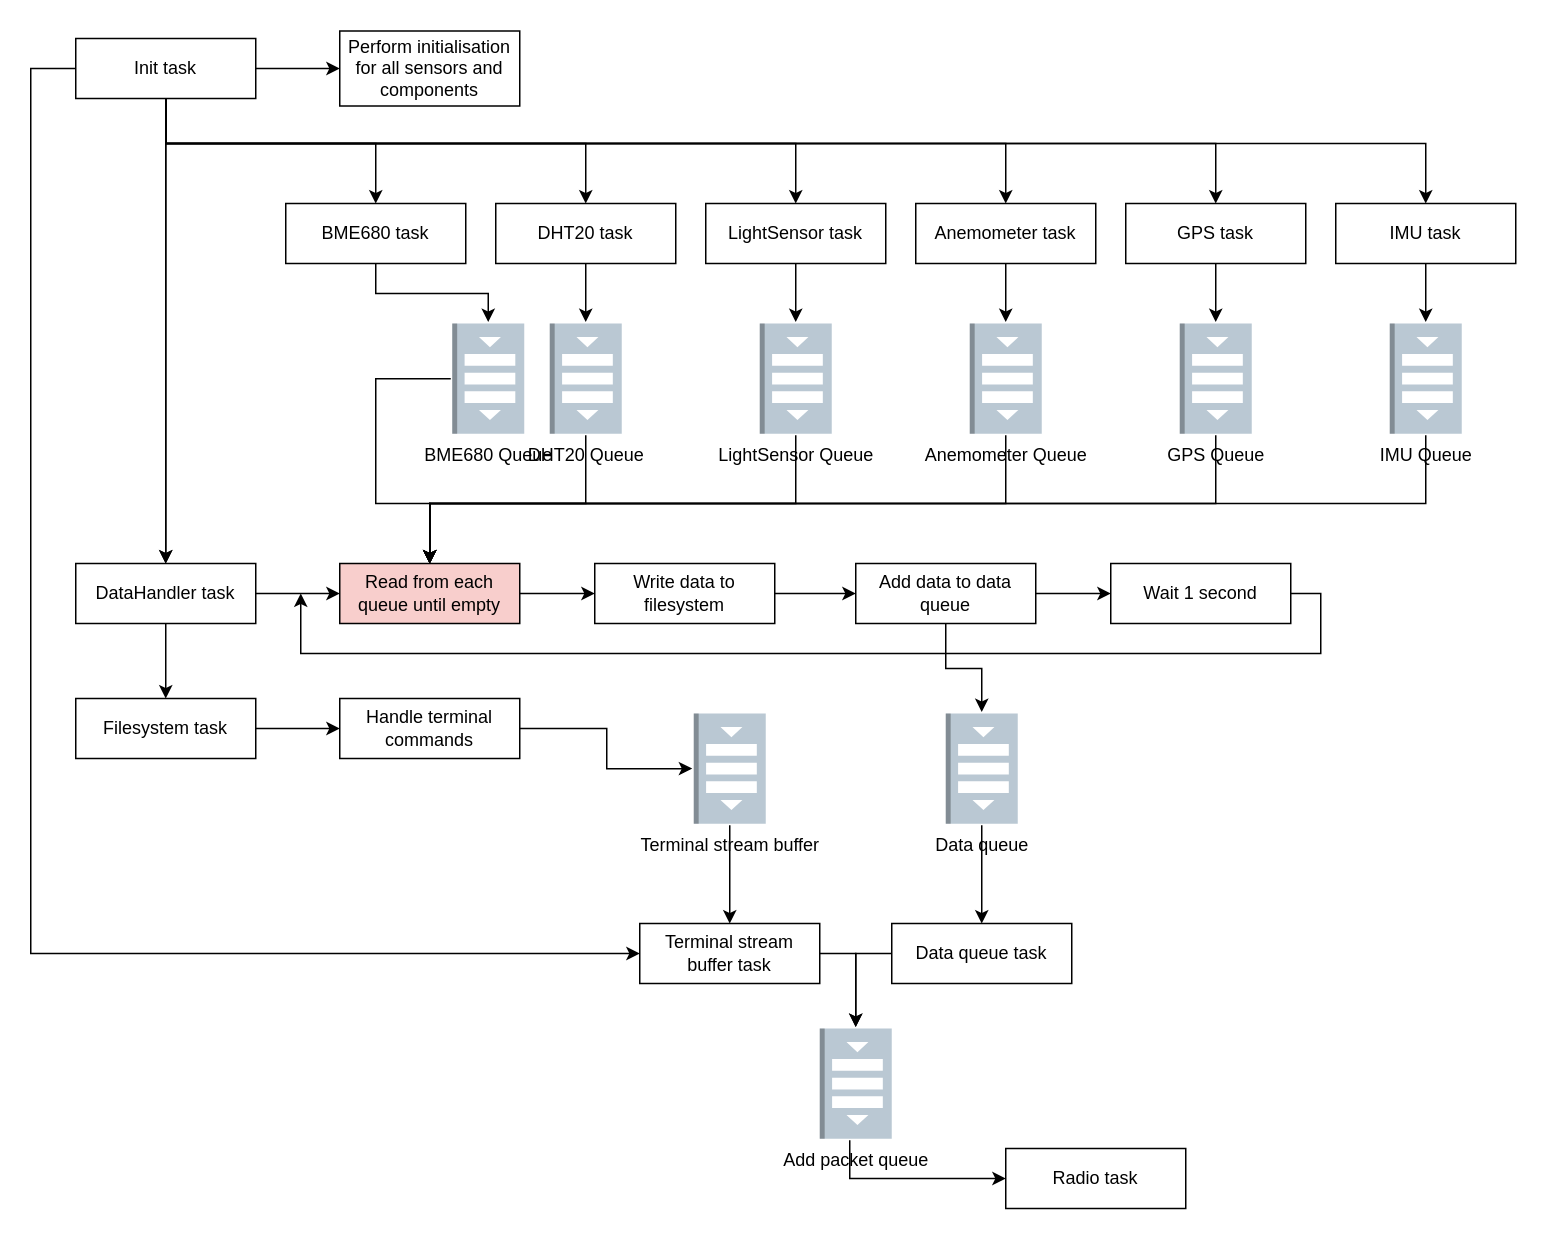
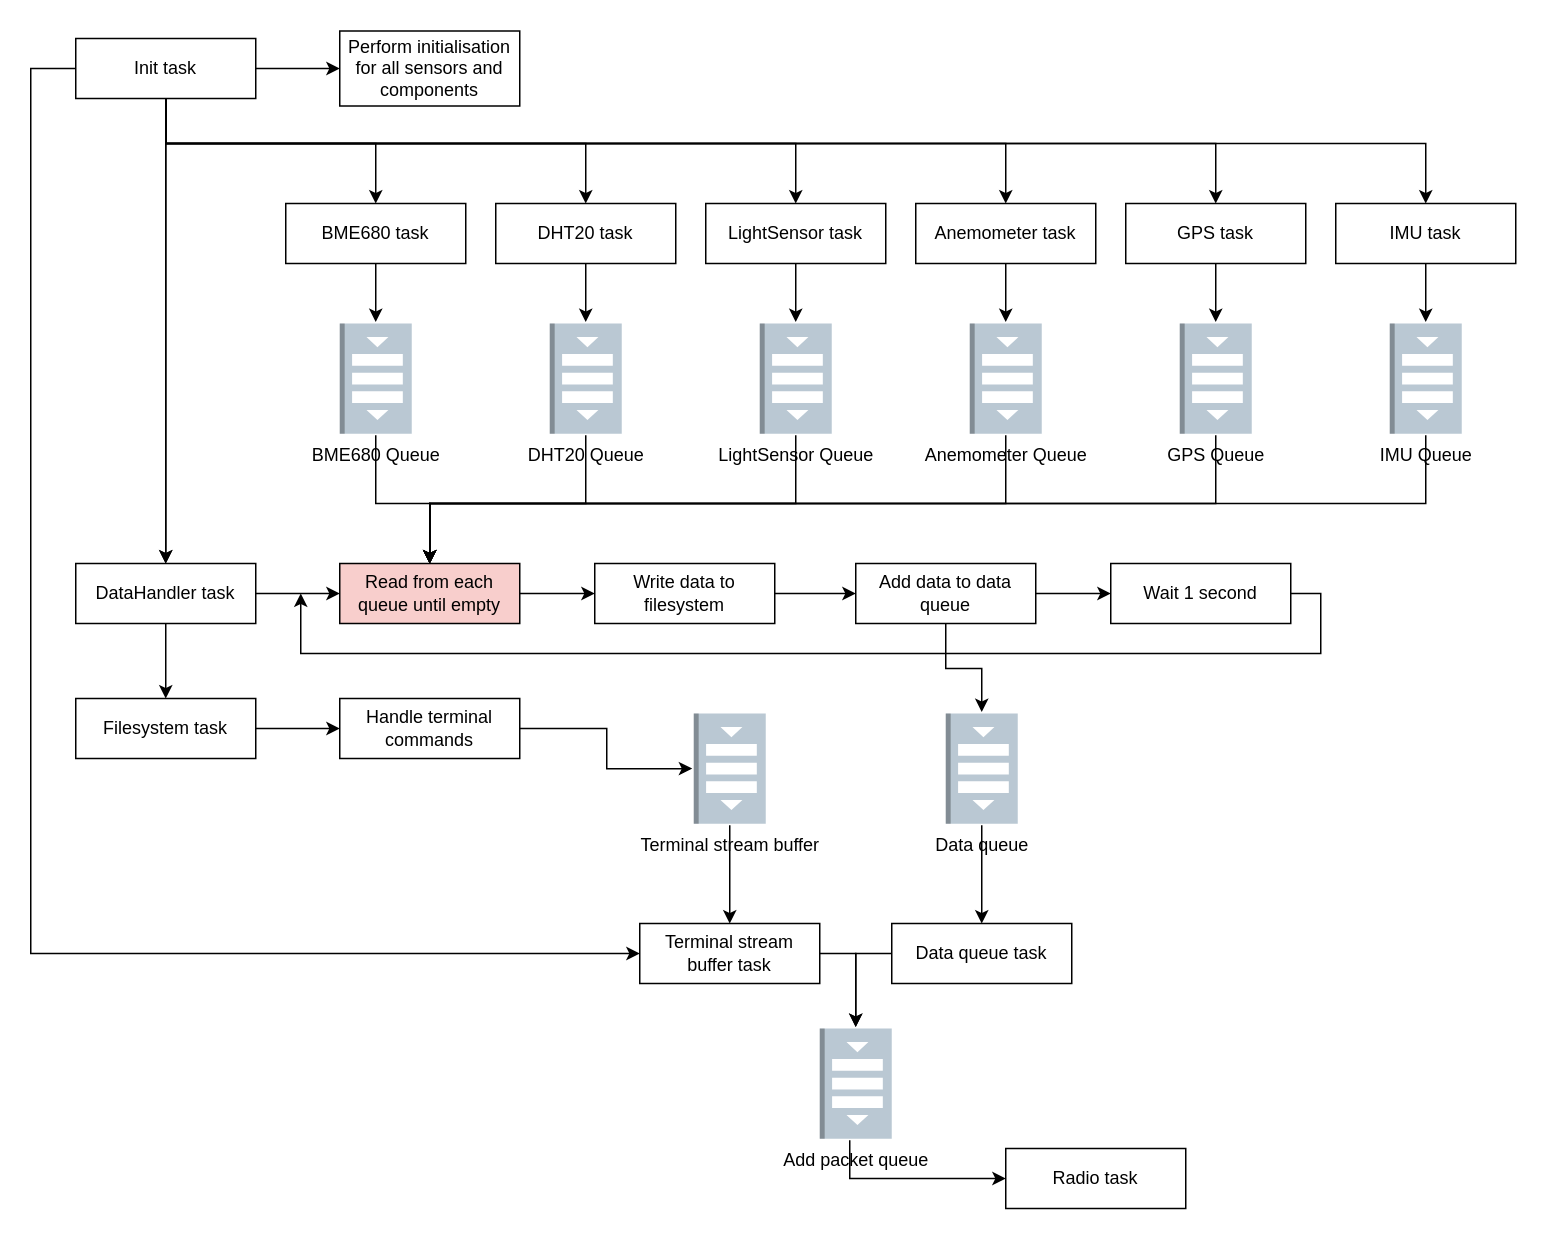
  <mxCell id="0" />
  <mxCell id="1" parent="0" />
  <mxCell id="2" value="" style="edgeStyle=orthogonalEdgeStyle;rounded=0;orthogonalLoop=1;jettySize=auto;html=1;" parent="1" source="12" target="15" edge="1"><mxGeometry relative="1" as="geometry" /></mxCell>
  <mxCell id="3" value="" style="edgeStyle=orthogonalEdgeStyle;rounded=0;orthogonalLoop=1;jettySize=auto;html=1;" parent="1" source="12" target="15" edge="1"><mxGeometry relative="1" as="geometry" /></mxCell>
  <mxCell id="4" value="" style="edgeStyle=orthogonalEdgeStyle;rounded=0;orthogonalLoop=1;jettySize=auto;html=1;" parent="1" source="12" target="17" edge="1"><mxGeometry relative="1" as="geometry"><Array as="points"><mxPoint x="110" y="95" /><mxPoint x="250" y="95" /></Array></mxGeometry></mxCell>
  <mxCell id="5" value="" style="edgeStyle=orthogonalEdgeStyle;rounded=0;orthogonalLoop=1;jettySize=auto;html=1;" parent="1" source="12" target="19" edge="1"><mxGeometry relative="1" as="geometry"><Array as="points"><mxPoint x="110" y="95" /><mxPoint x="390" y="95" /></Array></mxGeometry></mxCell>
  <mxCell id="6" value="" style="edgeStyle=orthogonalEdgeStyle;rounded=0;orthogonalLoop=1;jettySize=auto;html=1;" parent="1" source="12" target="21" edge="1"><mxGeometry relative="1" as="geometry"><Array as="points"><mxPoint x="110" y="95" /><mxPoint x="530" y="95" /></Array></mxGeometry></mxCell>
  <mxCell id="7" value="" style="edgeStyle=orthogonalEdgeStyle;rounded=0;orthogonalLoop=1;jettySize=auto;html=1;" parent="1" source="12" target="23" edge="1"><mxGeometry relative="1" as="geometry"><Array as="points"><mxPoint x="110" y="95" /><mxPoint x="670" y="95" /></Array></mxGeometry></mxCell>
  <mxCell id="8" value="" style="edgeStyle=orthogonalEdgeStyle;rounded=0;orthogonalLoop=1;jettySize=auto;html=1;" parent="1" source="12" target="25" edge="1"><mxGeometry relative="1" as="geometry"><Array as="points"><mxPoint x="110" y="95" /><mxPoint x="810" y="95" /></Array></mxGeometry></mxCell>
  <mxCell id="9" value="" style="edgeStyle=orthogonalEdgeStyle;rounded=0;orthogonalLoop=1;jettySize=auto;html=1;" parent="1" source="12" target="27" edge="1"><mxGeometry relative="1" as="geometry"><Array as="points"><mxPoint x="110" y="95" /><mxPoint x="950" y="95" /></Array></mxGeometry></mxCell>
  <mxCell id="10" value="" style="edgeStyle=orthogonalEdgeStyle;rounded=0;orthogonalLoop=1;jettySize=auto;html=1;" parent="1" source="12" target="40" edge="1"><mxGeometry relative="1" as="geometry" /></mxCell>
  <mxCell id="11" style="edgeStyle=orthogonalEdgeStyle;rounded=0;orthogonalLoop=1;jettySize=auto;html=1;" edge="1" parent="1" source="12" target="61"><mxGeometry relative="1" as="geometry"><mxPoint y="555" as="targetPoint" x="30" /><Array as="points"><mxPoint x="20" y="45" /><mxPoint x="20" y="635" /></Array></mxGeometry></mxCell>
  <mxCell id="12" value="Init task" style="rounded=0;whiteSpace=wrap;html=1;" parent="1" vertex="1"><mxGeometry x="50" y="25" width="120" height="40" as="geometry" /></mxCell>
  <mxCell id="13" value="" style="edgeStyle=orthogonalEdgeStyle;rounded=0;orthogonalLoop=1;jettySize=auto;html=1;" parent="1" source="15" target="42" edge="1"><mxGeometry relative="1" as="geometry" /></mxCell>
  <mxCell id="14" value="" style="edgeStyle=orthogonalEdgeStyle;rounded=0;orthogonalLoop=1;jettySize=auto;html=1;" parent="1" source="15" target="44" edge="1"><mxGeometry relative="1" as="geometry" /></mxCell>
  <mxCell id="15" value="DataHandler task" style="whiteSpace=wrap;html=1;rounded=0;" parent="1" vertex="1"><mxGeometry x="50" y="375" width="120" height="40" as="geometry" /></mxCell>
  <mxCell id="16" value="" style="edgeStyle=orthogonalEdgeStyle;rounded=0;orthogonalLoop=1;jettySize=auto;html=1;" parent="1" source="17" target="29" edge="1"><mxGeometry relative="1" as="geometry" /></mxCell>
  <mxCell id="17" value="BME680 task" style="whiteSpace=wrap;html=1;rounded=0;" parent="1" vertex="1"><mxGeometry x="190" y="135" width="120" height="40" as="geometry" /></mxCell>
  <mxCell id="18" value="" style="edgeStyle=orthogonalEdgeStyle;rounded=0;orthogonalLoop=1;jettySize=auto;html=1;" parent="1" source="19" target="31" edge="1"><mxGeometry relative="1" as="geometry" /></mxCell>
  <mxCell id="19" value="DHT20 task" style="whiteSpace=wrap;html=1;rounded=0;" parent="1" vertex="1"><mxGeometry x="330" y="135" width="120" height="40" as="geometry" /></mxCell>
  <mxCell id="20" value="" style="edgeStyle=orthogonalEdgeStyle;rounded=0;orthogonalLoop=1;jettySize=auto;html=1;" parent="1" source="21" target="33" edge="1"><mxGeometry relative="1" as="geometry" /></mxCell>
  <mxCell id="21" value="LightSensor task" style="whiteSpace=wrap;html=1;rounded=0;" parent="1" vertex="1"><mxGeometry x="470" y="135" width="120" height="40" as="geometry" /></mxCell>
  <mxCell id="22" value="" style="edgeStyle=orthogonalEdgeStyle;rounded=0;orthogonalLoop=1;jettySize=auto;html=1;" parent="1" source="23" target="35" edge="1"><mxGeometry relative="1" as="geometry" /></mxCell>
  <mxCell id="23" value="Anemometer task" style="whiteSpace=wrap;html=1;rounded=0;" parent="1" vertex="1"><mxGeometry x="610" y="135" width="120" height="40" as="geometry" /></mxCell>
  <mxCell id="24" value="" style="edgeStyle=orthogonalEdgeStyle;rounded=0;orthogonalLoop=1;jettySize=auto;html=1;" parent="1" source="25" target="37" edge="1"><mxGeometry relative="1" as="geometry" /></mxCell>
  <mxCell id="25" value="GPS task" style="whiteSpace=wrap;html=1;rounded=0;" parent="1" vertex="1"><mxGeometry x="750" y="135" width="120" height="40" as="geometry" /></mxCell>
  <mxCell id="26" value="" style="edgeStyle=orthogonalEdgeStyle;rounded=0;orthogonalLoop=1;jettySize=auto;html=1;" parent="1" source="27" target="39" edge="1"><mxGeometry relative="1" as="geometry" /></mxCell>
  <mxCell id="27" value="IMU task" style="whiteSpace=wrap;html=1;rounded=0;" parent="1" vertex="1"><mxGeometry x="890" y="135" width="120" height="40" as="geometry" /></mxCell>
  <mxCell id="28" style="edgeStyle=orthogonalEdgeStyle;rounded=0;orthogonalLoop=1;jettySize=auto;html=1;entryX=0.5;entryY=0;entryDx=0;entryDy=0;" parent="1" source="29" target="44" edge="1"><mxGeometry relative="1" as="geometry"><Array as="points"><mxPoint x="250" y="335" /><mxPoint x="286" y="335" /></Array></mxGeometry></mxCell>
- <mxCell id="29" value="BME680 Queue" style="outlineConnect=0;dashed=0;verticalLabelPosition=bottom;verticalAlign=top;align=center;html=1;shape=mxgraph.aws3.queue;direction=south;perimeterSpacing=1;fillColor=#bac8d3;strokeColor=#23445d;" parent="1" vertex="1"><mxGeometry x="301" y="215" width="48" height="73.5" as="geometry" /></mxCell>
+ <mxCell id="29" value="BME680 Queue" style="outlineConnect=0;dashed=0;verticalLabelPosition=bottom;verticalAlign=top;align=center;html=1;shape=mxgraph.aws3.queue;direction=south;perimeterSpacing=1;fillColor=#bac8d3;strokeColor=#23445d;" parent="1" vertex="1"><mxGeometry x="226" y="215" width="48" height="73.5" as="geometry" /></mxCell>
  <mxCell id="30" style="edgeStyle=orthogonalEdgeStyle;rounded=0;orthogonalLoop=1;jettySize=auto;html=1;entryX=0.5;entryY=0;entryDx=0;entryDy=0;" parent="1" source="31" target="44" edge="1"><mxGeometry relative="1" as="geometry"><mxPoint x="330" y="345" as="targetPoint" /><Array as="points"><mxPoint x="390" y="335" /><mxPoint x="286" y="335" /></Array></mxGeometry></mxCell>
  <mxCell id="31" value="DHT20 Queue" style="outlineConnect=0;dashed=0;verticalLabelPosition=bottom;verticalAlign=top;align=center;html=1;shape=mxgraph.aws3.queue;direction=south;perimeterSpacing=1;fillColor=#bac8d3;strokeColor=#23445d;" parent="1" vertex="1"><mxGeometry x="366" y="215" width="48" height="73.5" as="geometry" /></mxCell>
  <mxCell id="32" style="edgeStyle=orthogonalEdgeStyle;rounded=0;orthogonalLoop=1;jettySize=auto;html=1;entryX=0.5;entryY=0;entryDx=0;entryDy=0;" parent="1" source="33" target="44" edge="1"><mxGeometry relative="1" as="geometry"><Array as="points"><mxPoint x="530" y="335" /><mxPoint x="286" y="335" /></Array></mxGeometry></mxCell>
  <mxCell id="33" value="LightSensor Queue" style="outlineConnect=0;dashed=0;verticalLabelPosition=bottom;verticalAlign=top;align=center;html=1;shape=mxgraph.aws3.queue;direction=south;perimeterSpacing=1;fillColor=#bac8d3;strokeColor=#23445d;" parent="1" vertex="1"><mxGeometry x="506" y="215" width="48" height="73.5" as="geometry" /></mxCell>
  <mxCell id="34" style="edgeStyle=orthogonalEdgeStyle;rounded=0;orthogonalLoop=1;jettySize=auto;html=1;entryX=0.5;entryY=0;entryDx=0;entryDy=0;" parent="1" source="35" target="44" edge="1"><mxGeometry relative="1" as="geometry"><mxPoint x="340" y="355" as="targetPoint" /><Array as="points"><mxPoint x="670" y="335" /><mxPoint x="286" y="335" /></Array></mxGeometry></mxCell>
  <mxCell id="35" value="Anemometer Queue" style="outlineConnect=0;dashed=0;verticalLabelPosition=bottom;verticalAlign=top;align=center;html=1;shape=mxgraph.aws3.queue;direction=south;perimeterSpacing=1;fillColor=#bac8d3;strokeColor=#23445d;" parent="1" vertex="1"><mxGeometry x="646" y="215" width="48" height="73.5" as="geometry" /></mxCell>
  <mxCell id="36" style="edgeStyle=orthogonalEdgeStyle;rounded=0;orthogonalLoop=1;jettySize=auto;html=1;entryX=0.5;entryY=0;entryDx=0;entryDy=0;" parent="1" source="37" target="44" edge="1"><mxGeometry relative="1" as="geometry"><mxPoint x="400" y="355" as="targetPoint" /><Array as="points"><mxPoint x="810" y="335" /><mxPoint x="286" y="335" /></Array></mxGeometry></mxCell>
  <mxCell id="37" value="GPS Queue" style="outlineConnect=0;dashed=0;verticalLabelPosition=bottom;verticalAlign=top;align=center;html=1;shape=mxgraph.aws3.queue;direction=south;perimeterSpacing=1;fillColor=#bac8d3;strokeColor=#23445d;" parent="1" vertex="1"><mxGeometry x="786" y="215" width="48" height="73.5" as="geometry" /></mxCell>
  <mxCell id="38" style="edgeStyle=orthogonalEdgeStyle;rounded=0;orthogonalLoop=1;jettySize=auto;html=1;entryX=0.5;entryY=0;entryDx=0;entryDy=0;" parent="1" source="39" target="44" edge="1"><mxGeometry relative="1" as="geometry"><Array as="points"><mxPoint x="950" y="335" /><mxPoint x="286" y="335" /></Array></mxGeometry></mxCell>
  <mxCell id="39" value="IMU Queue" style="outlineConnect=0;dashed=0;verticalLabelPosition=bottom;verticalAlign=top;align=center;html=1;shape=mxgraph.aws3.queue;direction=south;perimeterSpacing=1;fillColor=#bac8d3;strokeColor=#23445d;" parent="1" vertex="1"><mxGeometry x="926" y="215" width="48" height="73.5" as="geometry" /></mxCell>
  <mxCell id="40" value="Perform initialisation for all sensors and components" style="rounded=0;whiteSpace=wrap;html=1;" parent="1" vertex="1"><mxGeometry x="226" y="20" width="120" height="50" as="geometry" /></mxCell>
  <mxCell id="41" value="" style="edgeStyle=orthogonalEdgeStyle;rounded=0;orthogonalLoop=1;jettySize=auto;html=1;" parent="1" source="42" target="45" edge="1"><mxGeometry relative="1" as="geometry" /></mxCell>
  <mxCell id="42" value="Filesystem task" style="whiteSpace=wrap;html=1;rounded=0;" parent="1" vertex="1"><mxGeometry x="50" y="465" width="120" height="40" as="geometry" /></mxCell>
  <mxCell id="43" value="" style="edgeStyle=orthogonalEdgeStyle;rounded=0;orthogonalLoop=1;jettySize=auto;html=1;" parent="1" source="44" target="47" edge="1"><mxGeometry relative="1" as="geometry" /></mxCell>
  <mxCell id="44" value="Read from each queue until empty" style="whiteSpace=wrap;html=1;rounded=0;fillColor=#f8cecc;" parent="1" vertex="1"><mxGeometry x="226" y="375" width="120" height="40" as="geometry" /></mxCell>
  <mxCell id="45" value="Handle terminal commands" style="whiteSpace=wrap;html=1;rounded=0;" parent="1" vertex="1"><mxGeometry x="226" y="465" width="120" height="40" as="geometry" /></mxCell>
  <mxCell id="46" value="" style="edgeStyle=orthogonalEdgeStyle;rounded=0;orthogonalLoop=1;jettySize=auto;html=1;" parent="1" source="47" target="50" edge="1"><mxGeometry relative="1" as="geometry" /></mxCell>
  <mxCell id="47" value="Write data to filesystem" style="whiteSpace=wrap;html=1;rounded=0;" parent="1" vertex="1"><mxGeometry x="396" y="375" width="120" height="40" as="geometry" /></mxCell>
  <mxCell id="48" value="" style="edgeStyle=orthogonalEdgeStyle;rounded=0;orthogonalLoop=1;jettySize=auto;html=1;" parent="1" source="50" target="52" edge="1"><mxGeometry relative="1" as="geometry" /></mxCell>
  <mxCell id="49" value="" style="edgeStyle=orthogonalEdgeStyle;rounded=0;orthogonalLoop=1;jettySize=auto;html=1;" edge="1" parent="1" source="50" target="56"><mxGeometry relative="1" as="geometry" /></mxCell>
  <mxCell id="50" value="Add data to data queue" style="whiteSpace=wrap;html=1;rounded=0;" parent="1" vertex="1"><mxGeometry x="570" y="375" width="120" height="40" as="geometry" /></mxCell>
  <mxCell id="51" style="edgeStyle=orthogonalEdgeStyle;rounded=0;orthogonalLoop=1;jettySize=auto;html=1;" parent="1" source="52" edge="1"><mxGeometry relative="1" as="geometry"><mxPoint x="200" y="395" as="targetPoint" /><Array as="points"><mxPoint x="880" y="395" /><mxPoint x="880" y="435" /><mxPoint x="200" y="435" /><mxPoint x="200" y="395" /></Array></mxGeometry></mxCell>
  <mxCell id="52" value="Wait 1 second" style="whiteSpace=wrap;html=1;rounded=0;" parent="1" vertex="1"><mxGeometry x="740" y="375" width="120" height="40" as="geometry" /></mxCell>
  <mxCell id="53" value="" style="edgeStyle=orthogonalEdgeStyle;rounded=0;orthogonalLoop=1;jettySize=auto;html=1;" edge="1" parent="1" source="54" target="61"><mxGeometry relative="1" as="geometry" /></mxCell>
  <mxCell id="54" value="Terminal stream buffer&lt;div&gt;&lt;br/&gt;&lt;/div&gt;" style="outlineConnect=0;dashed=0;verticalLabelPosition=bottom;verticalAlign=top;align=center;html=1;shape=mxgraph.aws3.queue;direction=south;perimeterSpacing=1;fillColor=#bac8d3;strokeColor=#23445d;" vertex="1" parent="1"><mxGeometry x="462" y="475" width="48" height="73.5" as="geometry" /></mxCell>
  <mxCell id="55" style="edgeStyle=orthogonalEdgeStyle;rounded=0;orthogonalLoop=1;jettySize=auto;html=1;entryX=0.5;entryY=0;entryDx=0;entryDy=0;" edge="1" parent="1" source="56" target="62"><mxGeometry relative="1" as="geometry" /></mxCell>
  <mxCell id="56" value="Data queue" style="outlineConnect=0;dashed=0;verticalLabelPosition=bottom;verticalAlign=top;align=center;html=1;shape=mxgraph.aws3.queue;direction=south;perimeterSpacing=1;fillColor=#bac8d3;strokeColor=#23445d;" vertex="1" parent="1"><mxGeometry x="630" y="475" width="48" height="73.5" as="geometry" /></mxCell>
  <mxCell id="57" value="" style="edgeStyle=orthogonalEdgeStyle;rounded=0;orthogonalLoop=1;jettySize=auto;html=1;" edge="1" parent="1" source="58" target="59"><mxGeometry relative="1" as="geometry"><Array as="points"><mxPoint x="566" y="785" /></Array></mxGeometry></mxCell>
  <mxCell id="58" value="Add packet queue" style="outlineConnect=0;dashed=0;verticalLabelPosition=bottom;verticalAlign=top;align=center;html=1;shape=mxgraph.aws3.queue;direction=south;perimeterSpacing=1;fillColor=#bac8d3;strokeColor=#23445d;" vertex="1" parent="1"><mxGeometry x="546" y="685" width="48" height="73.5" as="geometry" /></mxCell>
  <mxCell id="59" value="Radio task" style="whiteSpace=wrap;html=1;rounded=0;" vertex="1" parent="1"><mxGeometry x="670" y="765" width="120" height="40" as="geometry" /></mxCell>
  <mxCell id="60" style="edgeStyle=orthogonalEdgeStyle;rounded=0;orthogonalLoop=1;jettySize=auto;html=1;" edge="1" parent="1" source="61" target="58"><mxGeometry relative="1" as="geometry"><mxPoint x="570" y="675" as="targetPoint" /><Array as="points"><mxPoint x="570" y="635" /></Array></mxGeometry></mxCell>
  <mxCell id="61" value="Terminal stream buffer task" style="rounded=0;whiteSpace=wrap;html=1;" vertex="1" parent="1"><mxGeometry x="426" y="615" width="120" height="40" as="geometry" /></mxCell>
  <mxCell id="62" value="Data queue task" style="rounded=0;whiteSpace=wrap;html=1;" vertex="1" parent="1"><mxGeometry x="594" y="615" width="120" height="40" as="geometry" /></mxCell>
  <mxCell id="63" style="edgeStyle=orthogonalEdgeStyle;rounded=0;orthogonalLoop=1;jettySize=auto;html=1;entryX=0;entryY=0.5;entryDx=0;entryDy=0;entryPerimeter=0;" edge="1" parent="1" source="62" target="58"><mxGeometry relative="1" as="geometry"><Array as="points"><mxPoint x="570" y="635" /></Array></mxGeometry></mxCell>
  <mxCell id="64" style="edgeStyle=orthogonalEdgeStyle;rounded=0;orthogonalLoop=1;jettySize=auto;html=1;entryX=0.5;entryY=1;entryDx=0;entryDy=0;entryPerimeter=0;" edge="1" parent="1" source="45" target="54"><mxGeometry relative="1" as="geometry" /></mxCell>
